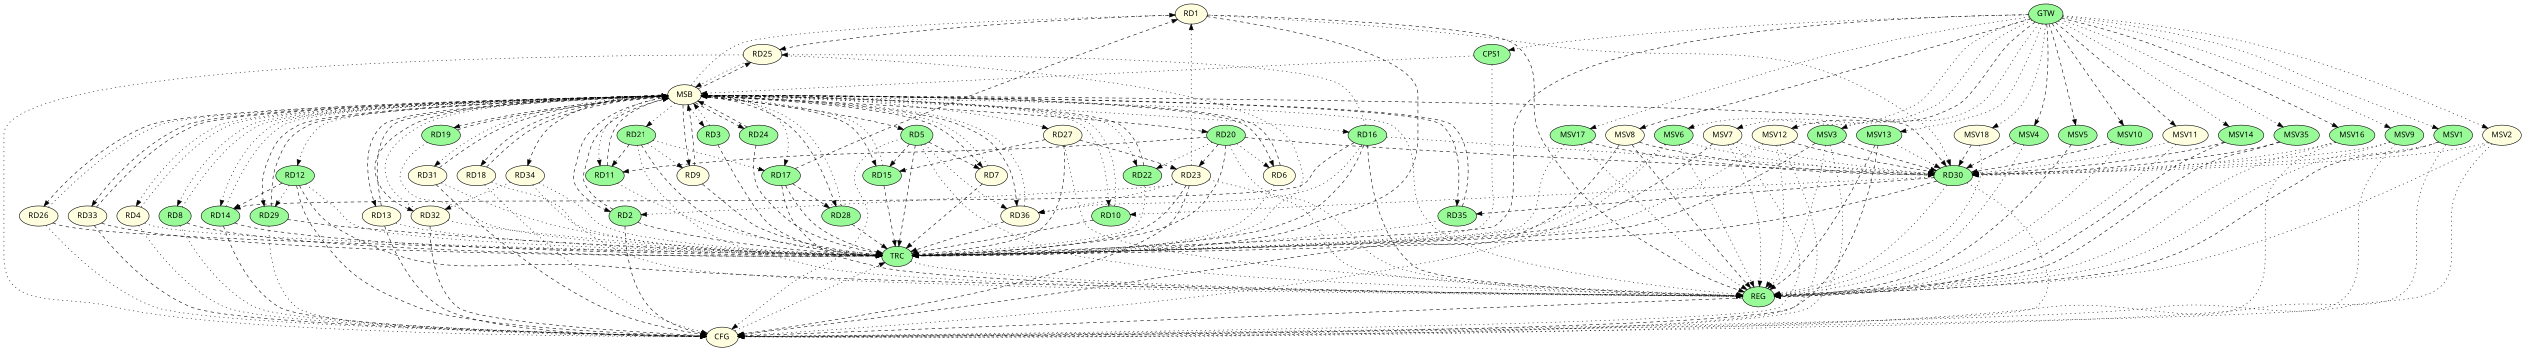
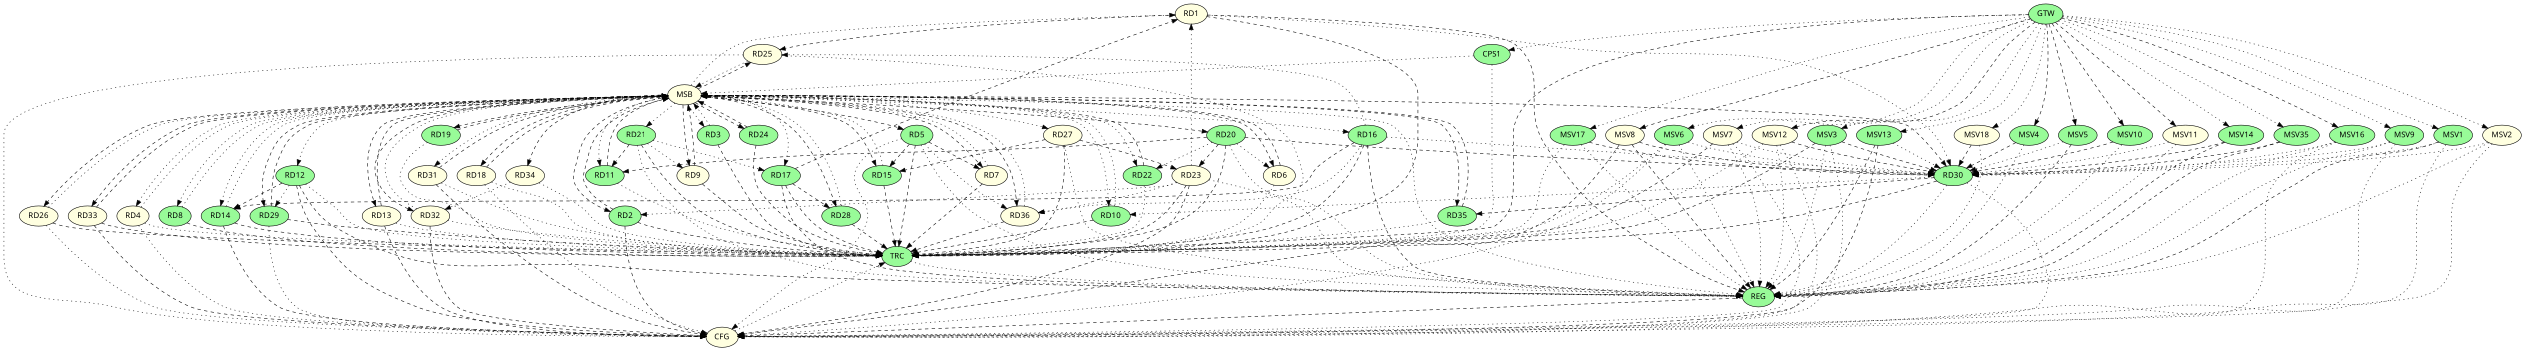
  strict digraph {
    fontname="Noto Sans"
    node [fillcolor=palegreen fontname="Noto Sans" style=filled]
    edge [fontname="Noto Sans" style=dotted]
    n1 [fillcolor=lightyellow label=RD1]
    n2 [fillcolor=lightyellow label=RD25]
    n3 [label=RD30]
    n4 [label=REG]
    n5 [label=TRC]
    n6 [fillcolor=lightyellow label=MSB]
    n7 [fillcolor=lightyellow label=CFG]
    n8 [label=RD10]
    n9 [label=RD35]
    n10 [label=RD2]
    n11 [label=RD3]
    n12 [fillcolor=lightyellow label=RD4]
    n13 [label=RD5]
    n14 [fillcolor=lightyellow label=RD7]
    n15 [label=RD15]
    n16 [fillcolor=lightyellow label=RD36]
    n17 [fillcolor=lightyellow label=RD6]
    n18 [label=RD8]
    n19 [fillcolor=lightyellow label=RD9]
    n20 [label=RD11]
    n21 [label=RD12]
    n22 [label=RD14]
    n23 [label=RD29]
    n24 [fillcolor=lightyellow label=RD13]
    n25 [label=RD16]
    n26 [label=RD17]
    n27 [label=RD28]
    n28 [fillcolor=lightyellow label=RD18]
    n29 [label=RD19]
    n30 [label=RD20]
    n31 [label=RD22]
    n32 [label=RD21]
    n33 [label=RD24]
    n34 [fillcolor=lightyellow label=RD26]
    n35 [fillcolor=lightyellow label=RD27]
    n36 [fillcolor=lightyellow label=RD31]
    n37 [fillcolor=lightyellow label=RD32]
    n38 [fillcolor=lightyellow label=RD33]
    n39 [fillcolor=lightyellow label=RD34]
    n40 [fillcolor=lightyellow label=RD23]
    n41 [label=CPS1]
    n42 [label=GTW]
    n43 [label=MSV1]
    n44 [fillcolor=lightyellow label=MSV2]
    n45 [label=MSV3]
    n46 [label=MSV4]
    n47 [label=MSV5]
    n48 [label=MSV6]
    n49 [fillcolor=lightyellow label=MSV7]
    n50 [fillcolor=lightyellow label=MSV8]
    n51 [label=MSV9]
    n52 [label=MSV10]
    n53 [fillcolor=lightyellow label=MSV11]
    n54 [fillcolor=lightyellow label=MSV12]
    n55 [label=MSV13]
    n56 [label=MSV14]
    n57 [label=MSV35]
    n58 [label=MSV16]
    n59 [label=MSV17]
    n60 [fillcolor=lightyellow label=MSV18]
    n1 -> n2 [style=dashed]
    n1 -> n3
    n1 -> n4 [style=dashed]
    n1 -> n5 [style=dashed]
    n2 -> n5
    n2 -> n6
    n2 -> n7
    n3 -> n4
    n3 -> n5 [style=dashed]
    n3 -> n7
    n3 -> n8
    n3 -> n9 [style=dashed]
    n4 -> n7 [style=dashed]
    n5 -> n4
    n6 -> n1
    n6 -> n2 [style=dashed]
    n6 -> n3 [style=dashed]
    n6 -> n4
    n6 -> n8
    n6 -> n9 [style=dashed]
    n6 -> n10 [style=dashed]
    n6 -> n11
    n6 -> n12
    n6 -> n13 [style=dashed]
    n6 -> n14 [style=dashed]
    n6 -> n15 [style=dashed]
    n6 -> n16 [style=dashed]
    n6 -> n17 [style=dashed]
    n6 -> n18
    n6 -> n19 [style=dashed]
    n6 -> n20
    n6 -> n21
    n6 -> n22
    n6 -> n23 [style=dashed]
    n6 -> n24 [style=dashed]
    n6 -> n25
    n6 -> n26
    n6 -> n27 [style=dashed]
    n6 -> n28 [style=dashed]
    n6 -> n29 [style=dashed]
    n6 -> n30 [style=dashed]
    n6 -> n31
    n6 -> n32
    n6 -> n33 [style=dashed]
    n6 -> n34 [style=dashed]
    n6 -> n35
    n6 -> n36
    n6 -> n37 [style=dashed]
    n6 -> n38 [style=dashed]
    n6 -> n39 [style=dashed]
    n7 -> n5
    n8 -> n5 [style=dashed]
    n8 -> n6
    n9 -> n5
    n9 -> n6 [style=dashed]
    n10 -> n5 [style=dashed]
    n10 -> n6 [style=dashed]
    n10 -> n7 [style=dashed]
    n11 -> n5 [style=dashed]
    n11 -> n6
    n12 -> n5
    n12 -> n6
    n12 -> n7
    n13 -> n4
    n13 -> n5 [style=dashed]
    n13 -> n7
    n13 -> n14 [style=dashed]
    n13 -> n15 [style=dashed]
    n13 -> n16
    n14 -> n5 [style=dashed]
    n14 -> n6
    n15 -> n5 [style=dashed]
    n15 -> n6
    n16 -> n5 [style=dashed]
    n16 -> n6
    n17 -> n5
    n17 -> n6 [style=dashed]
    n18 -> n5 [style=dashed]
    n18 -> n6
-   n18 -> n7
    n19 -> n5 [style=dashed]
    n19 -> n6 [style=dashed]
    n20 -> n5
    n20 -> n6 [style=dashed]
    n21 -> n4 [style=dashed]
    n21 -> n5
    n21 -> n7 [style=dashed]
    n21 -> n22 [style=dashed]
    n21 -> n23
    n22 -> n5 [style=dashed]
    n22 -> n6
    n22 -> n7 [style=dashed]
    n23 -> n5 [style=dashed]
    n23 -> n6 [style=dashed]
    n23 -> n7
    n24 -> n5
    n24 -> n6 [style=dashed]
    n24 -> n7 [style=dashed]
    n25 -> n2
    n25 -> n3
    n25 -> n4 [style=dashed]
    n25 -> n5 [style=dashed]
    n25 -> n16
    n25 -> n22 [style=dashed]
    n26 -> n1 [style=dashed]
    n26 -> n4 [style=dashed]
    n26 -> n5 [style=dashed]
    n26 -> n27 [style=dashed]
    n27 -> n5 [style=dashed]
    n27 -> n6
    n28 -> n5
    n28 -> n6 [style=dashed]
    n28 -> n7
    n29 -> n5
    n29 -> n6 [style=dashed]
    n30 -> n3 [style=dashed]
    n30 -> n4
    n30 -> n5 [style=dashed]
    n30 -> n17
    n30 -> n20 [style=dashed]
    n30 -> n31
    n30 -> n40 [style=dashed]
    n31 -> n5
    n31 -> n6 [style=dashed]
    n32 -> n4
    n32 -> n5 [style=dashed]
    n32 -> n19
    n32 -> n20 [style=dashed]
    n32 -> n26
    n33 -> n5 [style=dashed]
    n33 -> n6 [style=dashed]
    n34 -> n5 [style=dashed]
    n34 -> n6
    n34 -> n7
    n35 -> n4
    n35 -> n5 [style=dashed]
    n35 -> n15 [style=dashed]
    n35 -> n40 [style=dashed]
    n36 -> n5
    n36 -> n6 [style=dashed]
    n36 -> n7 [style=dashed]
    n37 -> n5
    n37 -> n6
    n37 -> n7 [style=dashed]
    n38 -> n5 [style=dashed]
    n38 -> n6 [style=dashed]
    n38 -> n7 [style=dashed]
-   n39 -> n4
    n39 -> n5
    n39 -> n37
    n40 -> n1
    n40 -> n4
    n40 -> n5 [style=dashed]
    n40 -> n7 [style=dashed]
    n40 -> n10
    n40 -> n16
    n41 -> n5
    n41 -> n6
    n42 -> n5 [style=dashed]
    n42 -> n41
    n42 -> n43
    n42 -> n44
    n42 -> n45
    n42 -> n46 [style=dashed]
    n42 -> n47 [style=dashed]
    n42 -> n48
    n42 -> n49
    n42 -> n50 [style=dashed]
    n42 -> n51
    n42 -> n52 [style=dashed]
    n42 -> n53 [style=dashed]
    n42 -> n54 [style=dashed]
    n42 -> n55
    n42 -> n56
    n42 -> n57
    n42 -> n58 [style=dashed]
    n42 -> n59
    n42 -> n60
    n43 -> n3
    n43 -> n4 [style=dashed]
    n43 -> n7
    n44 -> n3
    n44 -> n4
    n44 -> n7
    n45 -> n3 [style=dashed]
    n45 -> n4
    n45 -> n5 [style=dashed]
    n45 -> n7
    n46 -> n3 [style=dashed]
    n46 -> n4
+   n47 -> n3
    n47 -> n4 [style=dashed]
    n48 -> n3
    n48 -> n4
    n48 -> n5
    n48 -> n7
    n49 -> n3
    n49 -> n4
    n49 -> n5 [style=dashed]
    n49 -> n7
    n50 -> n3 [style=dashed]
    n50 -> n4 [style=dashed]
    n50 -> n7 [style=dashed]
    n51 -> n3
    n51 -> n4
    n51 -> n7
    n52 -> n3 [style=dashed]
    n52 -> n4
    n53 -> n3
    n53 -> n4
    n54 -> n3 [style=dashed]
    n54 -> n4
    n54 -> n5
    n54 -> n7
    n55 -> n3
    n55 -> n4 [style=dashed]
    n55 -> n7 [style=dashed]
    n56 -> n3 [style=dashed]
    n56 -> n4 [style=dashed]
    n57 -> n3 [style=dashed]
    n57 -> n4 [style=dashed]
    n58 -> n3
    n58 -> n4
    n58 -> n7
    n59 -> n3 [style=dashed]
    n59 -> n4
    n59 -> n5
    n60 -> n3 [style=dashed]
    n60 -> n4
  }
